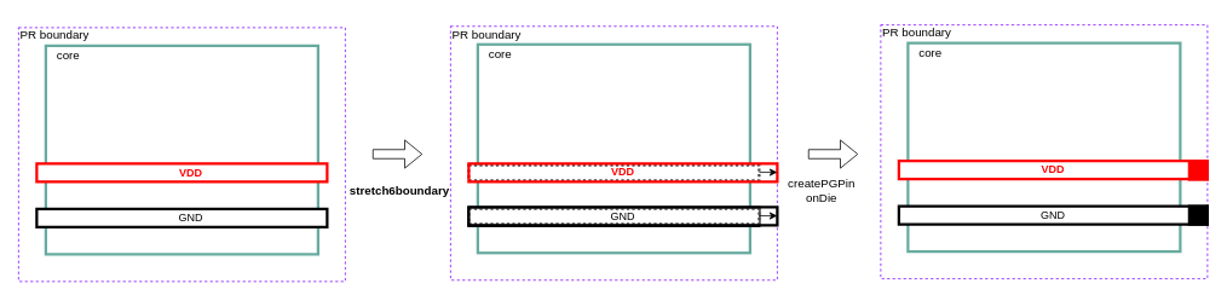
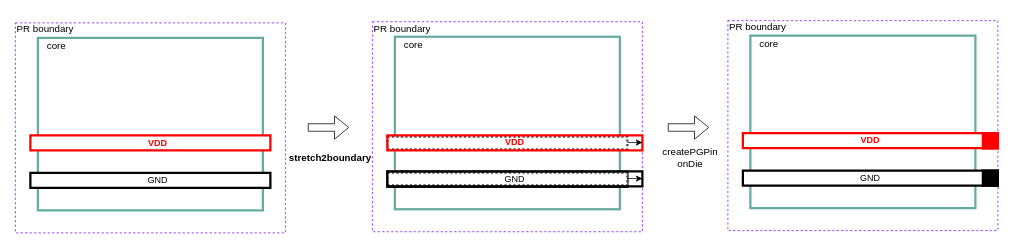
  <mxCell id="0" />
  <mxCell id="1" parent="0" />
  <mxCell id="2" value="" style="rounded=0;whiteSpace=wrap;html=1;dashed=1;strokeColor=#7F00FF;" vertex="1" parent="1"><mxGeometry x="20" y="30" width="360" height="280" as="geometry" /></mxCell>
  <mxCell id="3" value="" style="rounded=0;whiteSpace=wrap;html=1;strokeWidth=3;strokeColor=#67AB9F;" vertex="1" parent="1"><mxGeometry x="50" y="50" width="300" height="230" as="geometry" /></mxCell>
  <mxCell id="4" value="&lt;font style=&quot;font-size: 13px&quot;&gt;PR boundary&lt;/font&gt;" style="text;html=1;strokeColor=none;fillColor=none;align=center;verticalAlign=middle;whiteSpace=wrap;rounded=0;" vertex="1" parent="1"><mxGeometry x="20" y="23" width="80" height="30" as="geometry" /></mxCell>
  <mxCell id="5" value="" style="rounded=0;whiteSpace=wrap;html=1;strokeColor=#FF0000;strokeWidth=3;" vertex="1" parent="1"><mxGeometry x="40" y="180" width="320" height="20" as="geometry" /></mxCell>
  <mxCell id="6" value="" style="rounded=0;whiteSpace=wrap;html=1;strokeColor=#000000;strokeWidth=3;" vertex="1" parent="1"><mxGeometry x="40" y="230" width="320" height="20" as="geometry" /></mxCell>
  <mxCell id="7" value="&lt;b&gt;&lt;font color=&quot;#FF0000&quot;&gt;VDD&lt;/font&gt;&lt;/b&gt;" style="text;html=1;strokeColor=none;fillColor=none;align=center;verticalAlign=middle;whiteSpace=wrap;rounded=0;" vertex="1" parent="1"><mxGeometry x="180" y="175" width="60" height="30" as="geometry" /></mxCell>
  <mxCell id="8" value="GND" style="text;html=1;strokeColor=none;fillColor=none;align=center;verticalAlign=middle;whiteSpace=wrap;rounded=0;" vertex="1" parent="1"><mxGeometry x="180" y="224.5" width="60" height="30" as="geometry" /></mxCell>
  <mxCell id="9" value="&lt;font style=&quot;font-size: 13px&quot;&gt;core&lt;/font&gt;" style="text;html=1;strokeColor=none;fillColor=none;align=center;verticalAlign=middle;whiteSpace=wrap;rounded=0;" vertex="1" parent="1"><mxGeometry x="50" y="50" width="50" height="20" as="geometry" /></mxCell>
  <mxCell id="10" value="" style="rounded=0;whiteSpace=wrap;html=1;dashed=1;strokeColor=#7F00FF;" vertex="1" parent="1"><mxGeometry x="496" y="28.5" width="360" height="280" as="geometry" /></mxCell>
  <mxCell id="11" value="" style="rounded=0;whiteSpace=wrap;html=1;strokeWidth=3;strokeColor=#67AB9F;" vertex="1" parent="1"><mxGeometry x="526" y="48.5" width="300" height="230" as="geometry" /></mxCell>
  <mxCell id="12" value="&lt;font style=&quot;font-size: 13px&quot;&gt;PR boundary&lt;/font&gt;" style="text;html=1;strokeColor=none;fillColor=none;align=center;verticalAlign=middle;whiteSpace=wrap;rounded=0;" vertex="1" parent="1"><mxGeometry x="496" y="21.5" width="80" height="30" as="geometry" /></mxCell>
  <mxCell id="13" value="" style="rounded=0;whiteSpace=wrap;html=1;strokeColor=#4D4D4D;strokeWidth=3;dashed=1;dashPattern=1 1;" vertex="1" parent="1"><mxGeometry x="516" y="181.5" width="320" height="17" as="geometry" /></mxCell>
  <mxCell id="14" value="" style="rounded=0;whiteSpace=wrap;html=1;strokeColor=#000000;strokeWidth=3;" vertex="1" parent="1"><mxGeometry x="516" y="228.5" width="320" height="20" as="geometry" /></mxCell>
  <mxCell id="15" value="&lt;b&gt;&lt;font color=&quot;#FF0000&quot;&gt;VDD&lt;/font&gt;&lt;/b&gt;" style="text;html=1;strokeColor=none;fillColor=none;align=center;verticalAlign=middle;whiteSpace=wrap;rounded=0;" vertex="1" parent="1"><mxGeometry x="656" y="173.5" width="60" height="30" as="geometry" /></mxCell>
  <mxCell id="16" value="&lt;font style=&quot;font-size: 13px&quot;&gt;core&lt;/font&gt;" style="text;html=1;strokeColor=none;fillColor=none;align=center;verticalAlign=middle;whiteSpace=wrap;rounded=0;" vertex="1" parent="1"><mxGeometry x="526" y="48.5" width="50" height="20" as="geometry" /></mxCell>
  <mxCell id="17" value="" style="rounded=0;whiteSpace=wrap;html=1;strokeColor=#FF0000;strokeWidth=3;fillColor=none;glass=0;" vertex="1" parent="1"><mxGeometry x="516" y="180" width="340" height="20" as="geometry" /></mxCell>
  <mxCell id="18" value="" style="endArrow=classic;html=1;rounded=0;fontSize=13;fontColor=#000000;" edge="1" parent="1"><mxGeometry width="50" height="50" relative="1" as="geometry"><mxPoint x="836" y="189.58" as="sourcePoint" /><mxPoint x="856" y="189.58" as="targetPoint" /></mxGeometry></mxCell>
  <mxCell id="19" value="" style="rounded=0;whiteSpace=wrap;html=1;strokeColor=#4D4D4D;strokeWidth=3;dashed=1;dashPattern=1 1;" vertex="1" parent="1"><mxGeometry x="516" y="229.5" width="320" height="17" as="geometry" /></mxCell>
  <mxCell id="20" value="" style="rounded=0;whiteSpace=wrap;html=1;strokeColor=#000000;strokeWidth=3;fillColor=none;glass=0;" vertex="1" parent="1"><mxGeometry x="516" y="228" width="340" height="20" as="geometry" /></mxCell>
  <mxCell id="21" value="" style="endArrow=classic;html=1;rounded=0;fontSize=13;fontColor=#000000;" edge="1" parent="1"><mxGeometry width="50" height="50" relative="1" as="geometry"><mxPoint x="836" y="237.58" as="sourcePoint" /><mxPoint x="856" y="237.58" as="targetPoint" /></mxGeometry></mxCell>
  <mxCell id="22" value="GND" style="text;html=1;strokeColor=none;fillColor=none;align=center;verticalAlign=middle;whiteSpace=wrap;rounded=0;" vertex="1" parent="1"><mxGeometry x="656" y="223.5" width="60" height="30" as="geometry" /></mxCell>
  <mxCell id="23" value="" style="shape=flexArrow;endArrow=classic;html=1;rounded=0;fontSize=13;fontColor=#000000;" edge="1" parent="1"><mxGeometry width="50" height="50" relative="1" as="geometry"><mxPoint x="410" y="169.5" as="sourcePoint" /><mxPoint x="465" y="169.5" as="targetPoint" /></mxGeometry></mxCell>
- <mxCell id="24" value="&lt;b&gt;stretch6boundary&lt;/b&gt;" style="text;html=1;strokeColor=none;fillColor=none;align=center;verticalAlign=middle;whiteSpace=wrap;rounded=0;glass=0;dashed=1;dashPattern=1 1;fontSize=13;fontColor=#000000;" vertex="1" parent="1"><mxGeometry x="410" y="194.5" width="60" height="30" as="geometry" /></mxCell>
+ <mxCell id="24" value="&lt;b&gt;stretch2boundary&lt;/b&gt;" style="text;html=1;strokeColor=none;fillColor=none;align=center;verticalAlign=middle;whiteSpace=wrap;rounded=0;glass=0;dashed=1;dashPattern=1 1;fontSize=13;fontColor=#000000;" vertex="1" parent="1"><mxGeometry x="410" y="194.5" width="60" height="30" as="geometry" /></mxCell>
  <mxCell id="25" value="" style="rounded=0;whiteSpace=wrap;html=1;dashed=1;strokeColor=#7F00FF;" vertex="1" parent="1"><mxGeometry x="970" y="27" width="360" height="280" as="geometry" /></mxCell>
  <mxCell id="26" value="" style="rounded=0;whiteSpace=wrap;html=1;strokeWidth=3;strokeColor=#67AB9F;" vertex="1" parent="1"><mxGeometry x="1000" y="47" width="300" height="230" as="geometry" /></mxCell>
  <mxCell id="27" value="&lt;font style=&quot;font-size: 13px&quot;&gt;PR boundary&lt;/font&gt;" style="text;html=1;strokeColor=none;fillColor=none;align=center;verticalAlign=middle;whiteSpace=wrap;rounded=0;" vertex="1" parent="1"><mxGeometry x="970" y="20" width="80" height="30" as="geometry" /></mxCell>
  <mxCell id="28" value="" style="rounded=0;whiteSpace=wrap;html=1;strokeColor=#FF0000;strokeWidth=3;" vertex="1" parent="1"><mxGeometry x="990" y="177" width="340" height="20" as="geometry" /></mxCell>
  <mxCell id="29" value="" style="rounded=0;whiteSpace=wrap;html=1;strokeColor=#000000;strokeWidth=3;" vertex="1" parent="1"><mxGeometry x="990" y="227" width="340" height="20" as="geometry" /></mxCell>
  <mxCell id="30" value="&lt;b&gt;&lt;font color=&quot;#FF0000&quot;&gt;VDD&lt;/font&gt;&lt;/b&gt;" style="text;html=1;strokeColor=none;fillColor=none;align=center;verticalAlign=middle;whiteSpace=wrap;rounded=0;" vertex="1" parent="1"><mxGeometry x="1130" y="172" width="60" height="30" as="geometry" /></mxCell>
  <mxCell id="31" value="GND" style="text;html=1;strokeColor=none;fillColor=none;align=center;verticalAlign=middle;whiteSpace=wrap;rounded=0;" vertex="1" parent="1"><mxGeometry x="1130" y="221.5" width="60" height="30" as="geometry" /></mxCell>
  <mxCell id="32" value="&lt;font style=&quot;font-size: 13px&quot;&gt;core&lt;/font&gt;" style="text;html=1;strokeColor=none;fillColor=none;align=center;verticalAlign=middle;whiteSpace=wrap;rounded=0;" vertex="1" parent="1"><mxGeometry x="1000" y="47" width="50" height="20" as="geometry" /></mxCell>
  <mxCell id="33" value="" style="shape=flexArrow;endArrow=classic;html=1;rounded=0;fontSize=13;fontColor=#000000;" edge="1" parent="1"><mxGeometry width="50" height="50" relative="1" as="geometry"><mxPoint x="890" y="169.5" as="sourcePoint" /><mxPoint x="945" y="169.5" as="targetPoint" /></mxGeometry></mxCell>
- <mxCell id="34" value="&lt;div&gt;createPGPin&lt;/div&gt;&lt;div&gt;onDie&lt;br&gt;&lt;/div&gt;" style="text;html=1;strokeColor=none;fillColor=none;align=center;verticalAlign=middle;whiteSpace=wrap;rounded=0;glass=0;dashed=1;dashPattern=1 1;fontSize=13;fontColor=#000000;" vertex="1" parent="1"><mxGeometry x="875" y="194.5" width="60" height="30" as="geometry" /></mxCell>
+ <mxCell id="34" value="&lt;div&gt;createPGPin&lt;/div&gt;&lt;div&gt;onDie&lt;br&gt;&lt;/div&gt;" style="text;html=1;strokeColor=none;fillColor=none;align=center;verticalAlign=middle;whiteSpace=wrap;rounded=0;glass=0;dashed=1;dashPattern=1 1;fontSize=13;fontColor=#000000;" vertex="1" parent="1"><mxGeometry x="890" y="194.5" width="60" height="30" as="geometry" /></mxCell>
  <mxCell id="35" value="" style="rounded=0;whiteSpace=wrap;html=1;strokeColor=#FF0000;strokeWidth=3;fillColor=#FF0000;" vertex="1" parent="1"><mxGeometry x="1310" y="177.5" width="20" height="20" as="geometry" /></mxCell>
  <mxCell id="36" value="" style="rounded=0;whiteSpace=wrap;html=1;strokeColor=#000000;strokeWidth=3;fillColor=#000000;" vertex="1" parent="1"><mxGeometry x="1310" y="227" width="20" height="20" as="geometry" /></mxCell>
